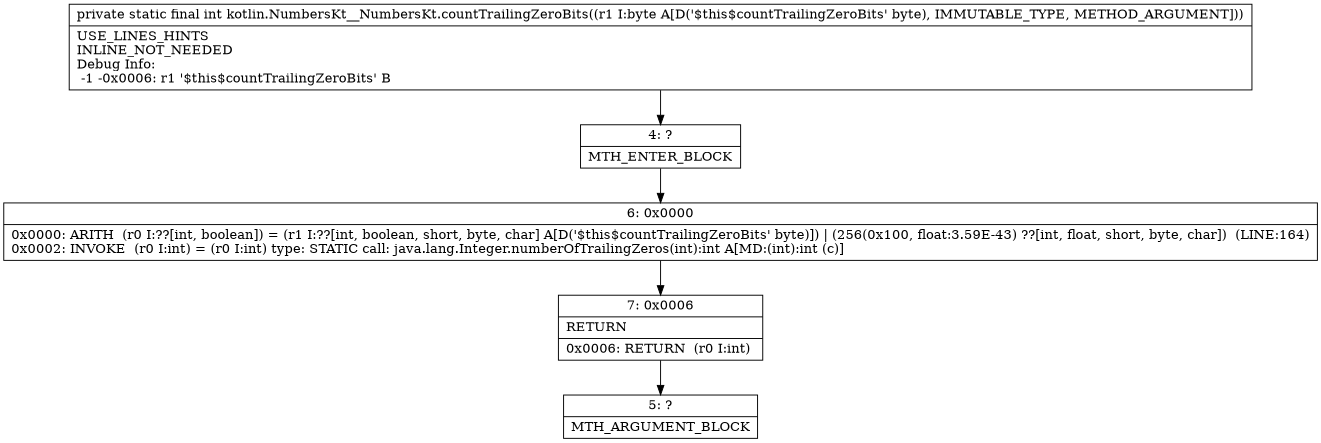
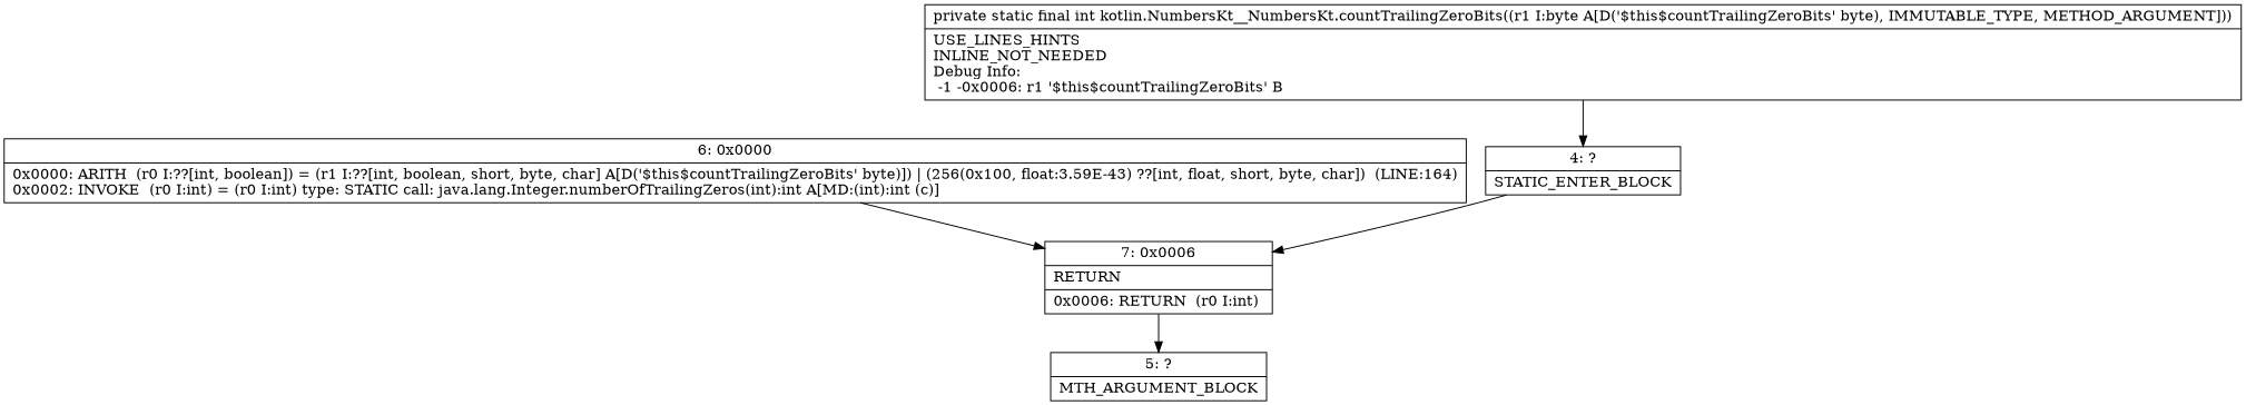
  digraph {
    node [shape=record]
-   n1 [label="{4\:\ ?|MTH_ENTER_BLOCK\l}"]
+   n1 [label="{4\:\ ?|STATIC_ENTER_BLOCK\l}"]
    n2 [label="{6\:\ 0x0000|0x0000: ARITH  (r0 I:??[int, boolean]) = (r1 I:??[int, boolean, short, byte, char] A[D('$this$countTrailingZeroBits' byte)]) \| (256(0x100, float:3.59E\-43) ??[int, float, short, byte, char])  (LINE:164)\l0x0002: INVOKE  (r0 I:int) = (r0 I:int) type: STATIC call: java.lang.Integer.numberOfTrailingZeros(int):int A[MD:(int):int (c)]\l}"]
    n3 [label="{7\:\ 0x0006|RETURN\l|0x0006: RETURN  (r0 I:int) \l}"]
    n4 [label="{5\:\ ?|MTH_ARGUMENT_BLOCK\l}"]
    n5 [label="{private static final int kotlin.NumbersKt__NumbersKt.countTrailingZeroBits((r1 I:byte A[D('$this$countTrailingZeroBits' byte), IMMUTABLE_TYPE, METHOD_ARGUMENT]))  | USE_LINES_HINTS\lINLINE_NOT_NEEDED\lDebug Info:\l  \-1 \-0x0006: r1 '$this$countTrailingZeroBits' B\l}"]
-   n1 -> n2
+   n1 -> n3
    n2 -> n3
    n3 -> n4
    n5 -> n1
  }
